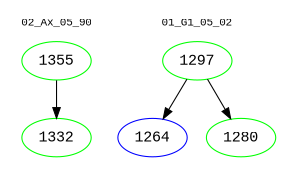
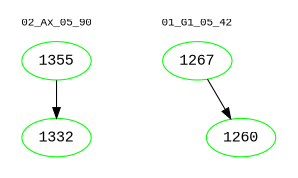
  digraph {
    fontname="Liberation Mono"
    node [color=green fontname="Liberation Mono"]
    edge [color=black fontname="Liberation Mono"]
    n1 [label=1355]
    n2 [label=1332]
-   n3 [label=1297]
-   n4 [color=blue label=1264]
-   n5 [label=1280]
+   n3 [label=1267]
+   n5 [label=1260]
    subgraph cluster_1 {
      color=white
      fontsize=10
      label="02_Ax_05_90"
      n1
      n2
    }
    subgraph cluster_2 {
      color=white
      fontsize=10
-     label="01_G1_05_02"
+     label="01_G1_05_42"
      n3
-     n4
      n5
    }
    n1 -> n2
-   n3 -> n4
    n3 -> n5
  }
